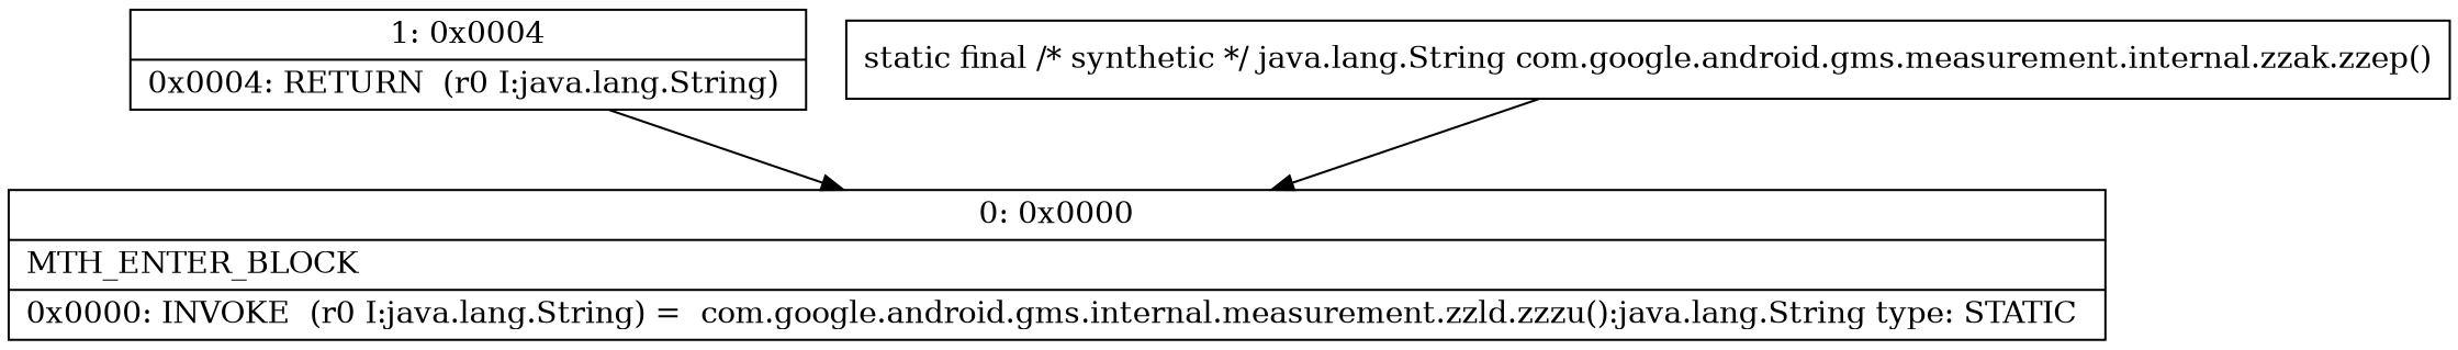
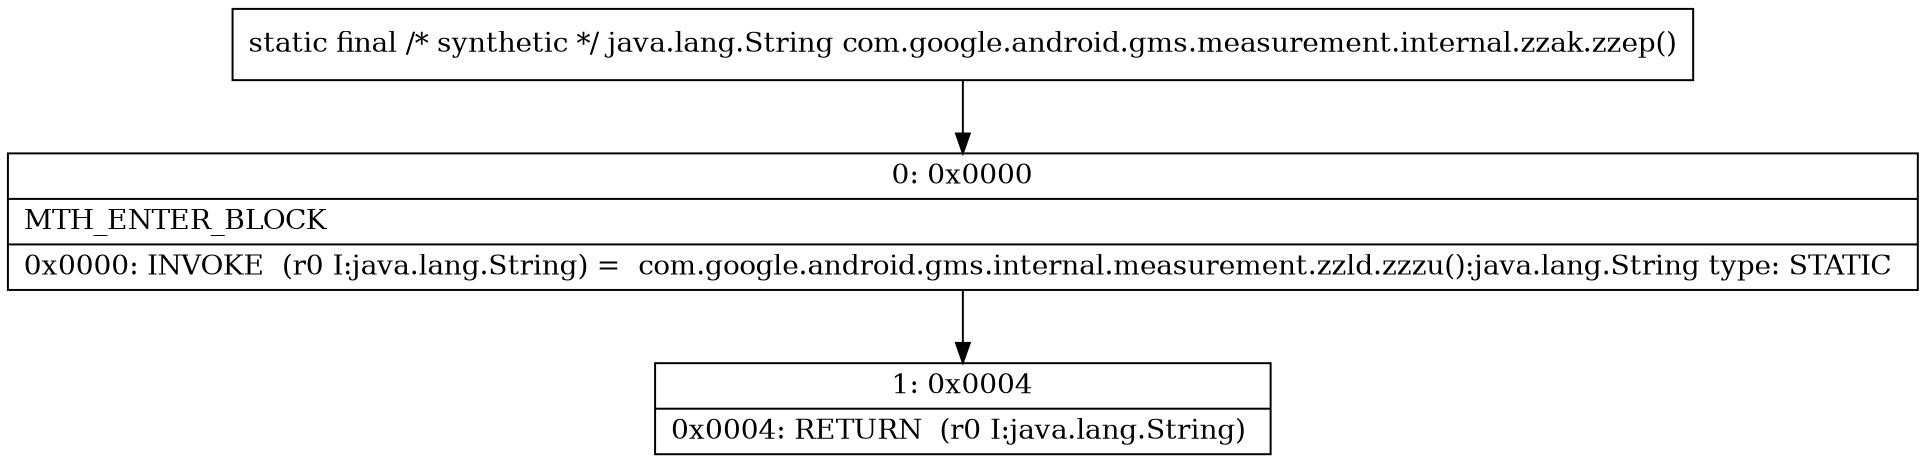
  digraph {
    node [shape=record]
    n1 [label="{0\:\ 0x0000|MTH_ENTER_BLOCK\l|0x0000: INVOKE  (r0 I:java.lang.String) =  com.google.android.gms.internal.measurement.zzld.zzzu():java.lang.String type: STATIC \l}"]
    n2 [label="{1\:\ 0x0004|0x0004: RETURN  (r0 I:java.lang.String) \l}"]
    n3 [label="{static final \/* synthetic *\/ java.lang.String com.google.android.gms.measurement.internal.zzak.zzep() }"]
-   n2 -> n1
+   n1 -> n2
    n3 -> n1
  }
